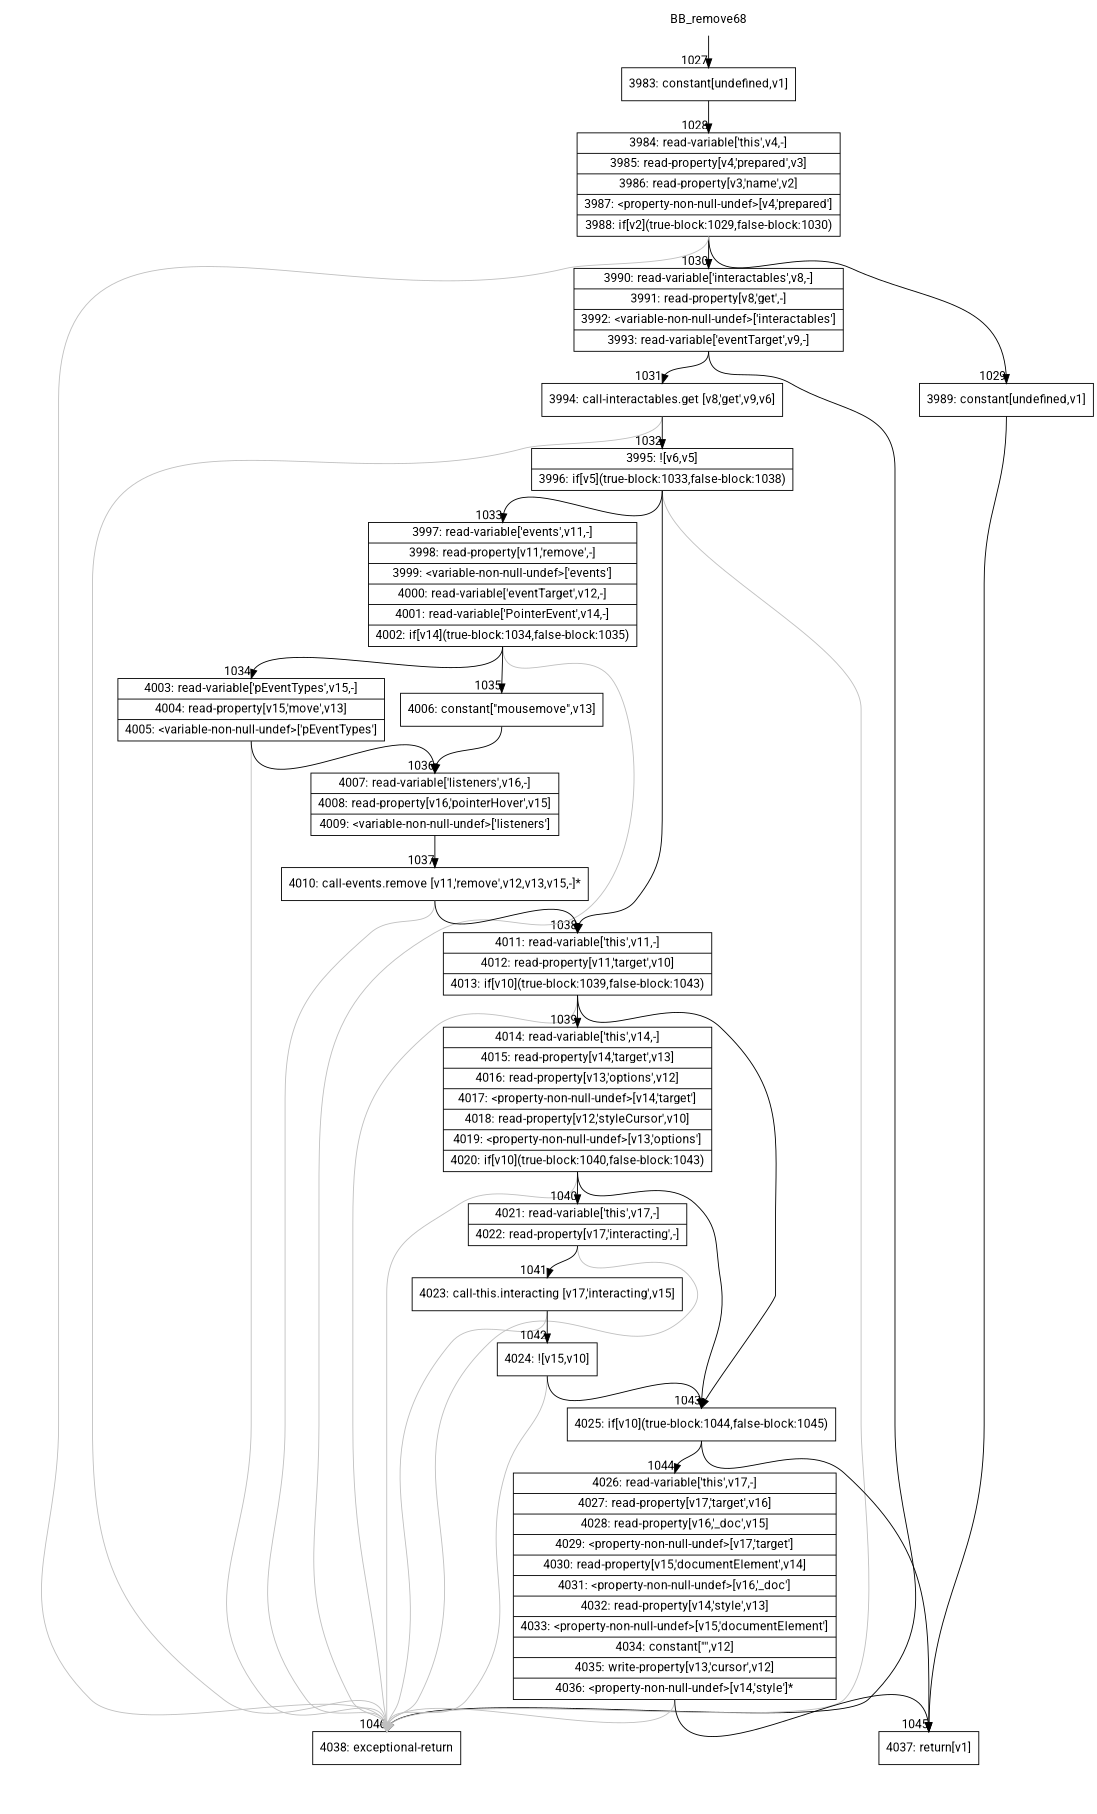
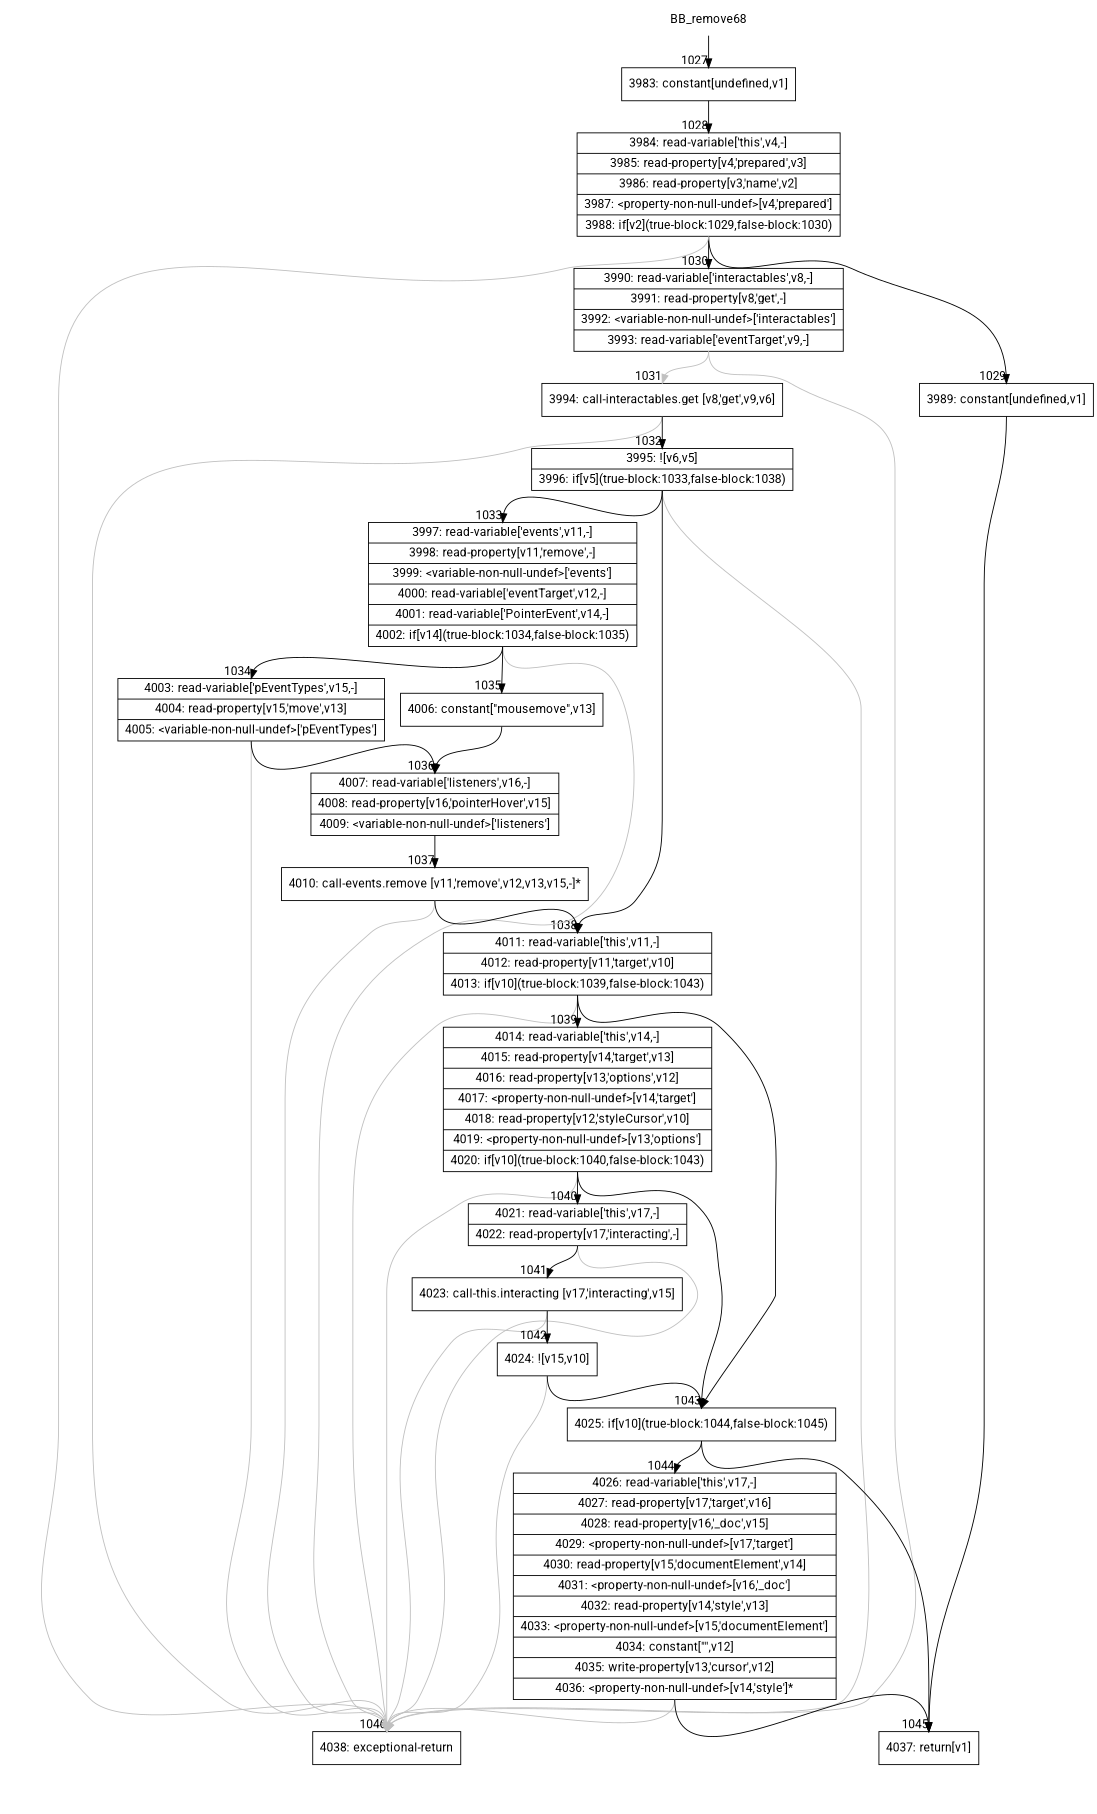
  digraph {
    fontname=Roboto
    rankdir=TD
    node [fontname=Roboto shape=record]
    edge [fontname=Roboto headport=n tailport=s]
    n1 [label=BB_remove68 shape=none]
    n2 [label="{3983: constant[undefined,v1]}"]
    n3 [label="{3984: read-variable['this',v4,-]|3985: read-property[v4,'prepared',v3]|3986: read-property[v3,'name',v2]|3987: \<property-non-null-undef\>[v4,'prepared']|3988: if[v2](true-block:1029,false-block:1030)}"]
    n4 [label="{3989: constant[undefined,v1]}"]
    n5 [label="{3990: read-variable['interactables',v8,-]|3991: read-property[v8,'get',-]|3992: \<variable-non-null-undef\>['interactables']|3993: read-variable['eventTarget',v9,-]}"]
    n6 [label="{4038: exceptional-return}"]
    n7 [label="{4037: return[v1]}"]
    n8 [label="{3994: call-interactables.get [v8,'get',v9,v6]}"]
    n9 [label="{3995: ![v6,v5]|3996: if[v5](true-block:1033,false-block:1038)}"]
    n10 [label="{3997: read-variable['events',v11,-]|3998: read-property[v11,'remove',-]|3999: \<variable-non-null-undef\>['events']|4000: read-variable['eventTarget',v12,-]|4001: read-variable['PointerEvent',v14,-]|4002: if[v14](true-block:1034,false-block:1035)}"]
    n11 [label="{4011: read-variable['this',v11,-]|4012: read-property[v11,'target',v10]|4013: if[v10](true-block:1039,false-block:1043)}"]
    n12 [label="{4003: read-variable['pEventTypes',v15,-]|4004: read-property[v15,'move',v13]|4005: \<variable-non-null-undef\>['pEventTypes']}"]
    n13 [label="{4006: constant[\"mousemove\",v13]}"]
    n14 [label="{4025: if[v10](true-block:1044,false-block:1045)}"]
    n15 [label="{4014: read-variable['this',v14,-]|4015: read-property[v14,'target',v13]|4016: read-property[v13,'options',v12]|4017: \<property-non-null-undef\>[v14,'target']|4018: read-property[v12,'styleCursor',v10]|4019: \<property-non-null-undef\>[v13,'options']|4020: if[v10](true-block:1040,false-block:1043)}"]
    n16 [label="{4007: read-variable['listeners',v16,-]|4008: read-property[v16,'pointerHover',v15]|4009: \<variable-non-null-undef\>['listeners']}"]
    n17 [label="{4026: read-variable['this',v17,-]|4027: read-property[v17,'target',v16]|4028: read-property[v16,'_doc',v15]|4029: \<property-non-null-undef\>[v17,'target']|4030: read-property[v15,'documentElement',v14]|4031: \<property-non-null-undef\>[v16,'_doc']|4032: read-property[v14,'style',v13]|4033: \<property-non-null-undef\>[v15,'documentElement']|4034: constant[\"\",v12]|4035: write-property[v13,'cursor',v12]|4036: \<property-non-null-undef\>[v14,'style']*}"]
    n18 [label="{4021: read-variable['this',v17,-]|4022: read-property[v17,'interacting',-]}"]
    n19 [label="{4010: call-events.remove [v11,'remove',v12,v13,v15,-]*}"]
    n20 [label="{4023: call-this.interacting [v17,'interacting',v15]}"]
    n21 [label="{4024: ![v15,v10]}"]
    n1 -> n2 [headlabel="    1027"]
    n2 -> n3 [headlabel="      1028"]
    n3 -> n4 [headlabel="      1029"]
    n3 -> n5 [headlabel="      1030"]
    n3 -> n6 [color=gray headlabel="      1046"]
    n4 -> n7 [headlabel="      1045"]
-   n5 -> n6 [color=black]
-   n5 -> n8 [headlabel="      1031"]
+   n5 -> n6 [color=gray]
+   n5 -> n8 [headlabel="      1031" color=gray]
    n8 -> n6 [color=gray]
    n8 -> n9 [headlabel="      1032"]
    n9 -> n6 [color=gray]
    n9 -> n10 [headlabel="      1033"]
    n9 -> n11 [headlabel="      1038"]
    n10 -> n6 [color=gray]
    n10 -> n12 [headlabel="      1034"]
    n10 -> n13 [headlabel="      1035"]
    n11 -> n6 [color=gray]
    n11 -> n14 [headlabel="      1043"]
    n11 -> n15 [headlabel="      1039"]
    n12 -> n6 [color=gray]
    n12 -> n16 [headlabel="      1036"]
    n13 -> n16
    n14 -> n7
    n14 -> n17 [headlabel="      1044"]
    n15 -> n6 [color=gray]
    n15 -> n14
    n15 -> n18 [headlabel="      1040"]
    n16 -> n19 [headlabel="      1037"]
    n17 -> n6 [color=gray]
    n17 -> n7
    n18 -> n6 [color=gray]
    n18 -> n20 [headlabel="      1041"]
    n19 -> n6 [color=gray]
    n19 -> n11
    n20 -> n6 [color=gray]
    n20 -> n21 [headlabel="      1042"]
    n21 -> n6 [color=gray]
    n21 -> n14
  }
